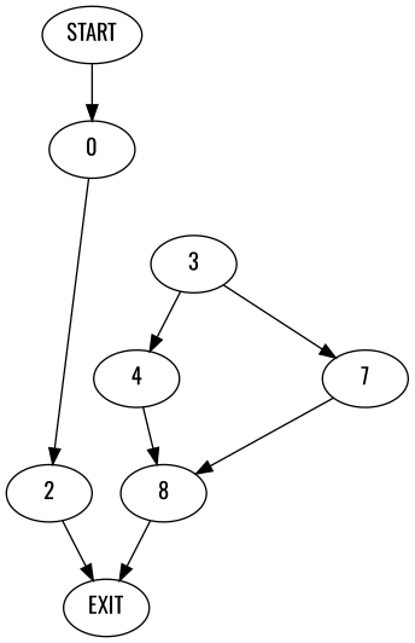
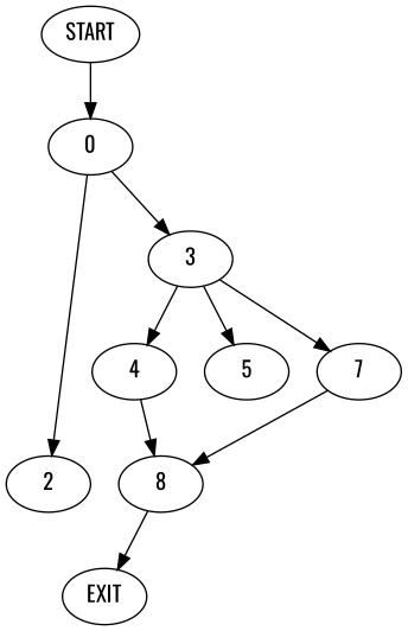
  digraph {
    fontname=Oswald
    node [fontname=Oswald]
    edge [fontname=Oswald]
    n1 [label=START]
    n2 [label=0]
    2
    3
    n5 [label=EXIT]
    4
+   5
    7
    8
    n1 -> n2
    n2 -> 2
-   2 -> n5
+   n2 -> 3
    3 -> 4
+   3 -> 5
    3 -> 7
    4 -> 8
    7 -> 8
    8 -> n5
  }
